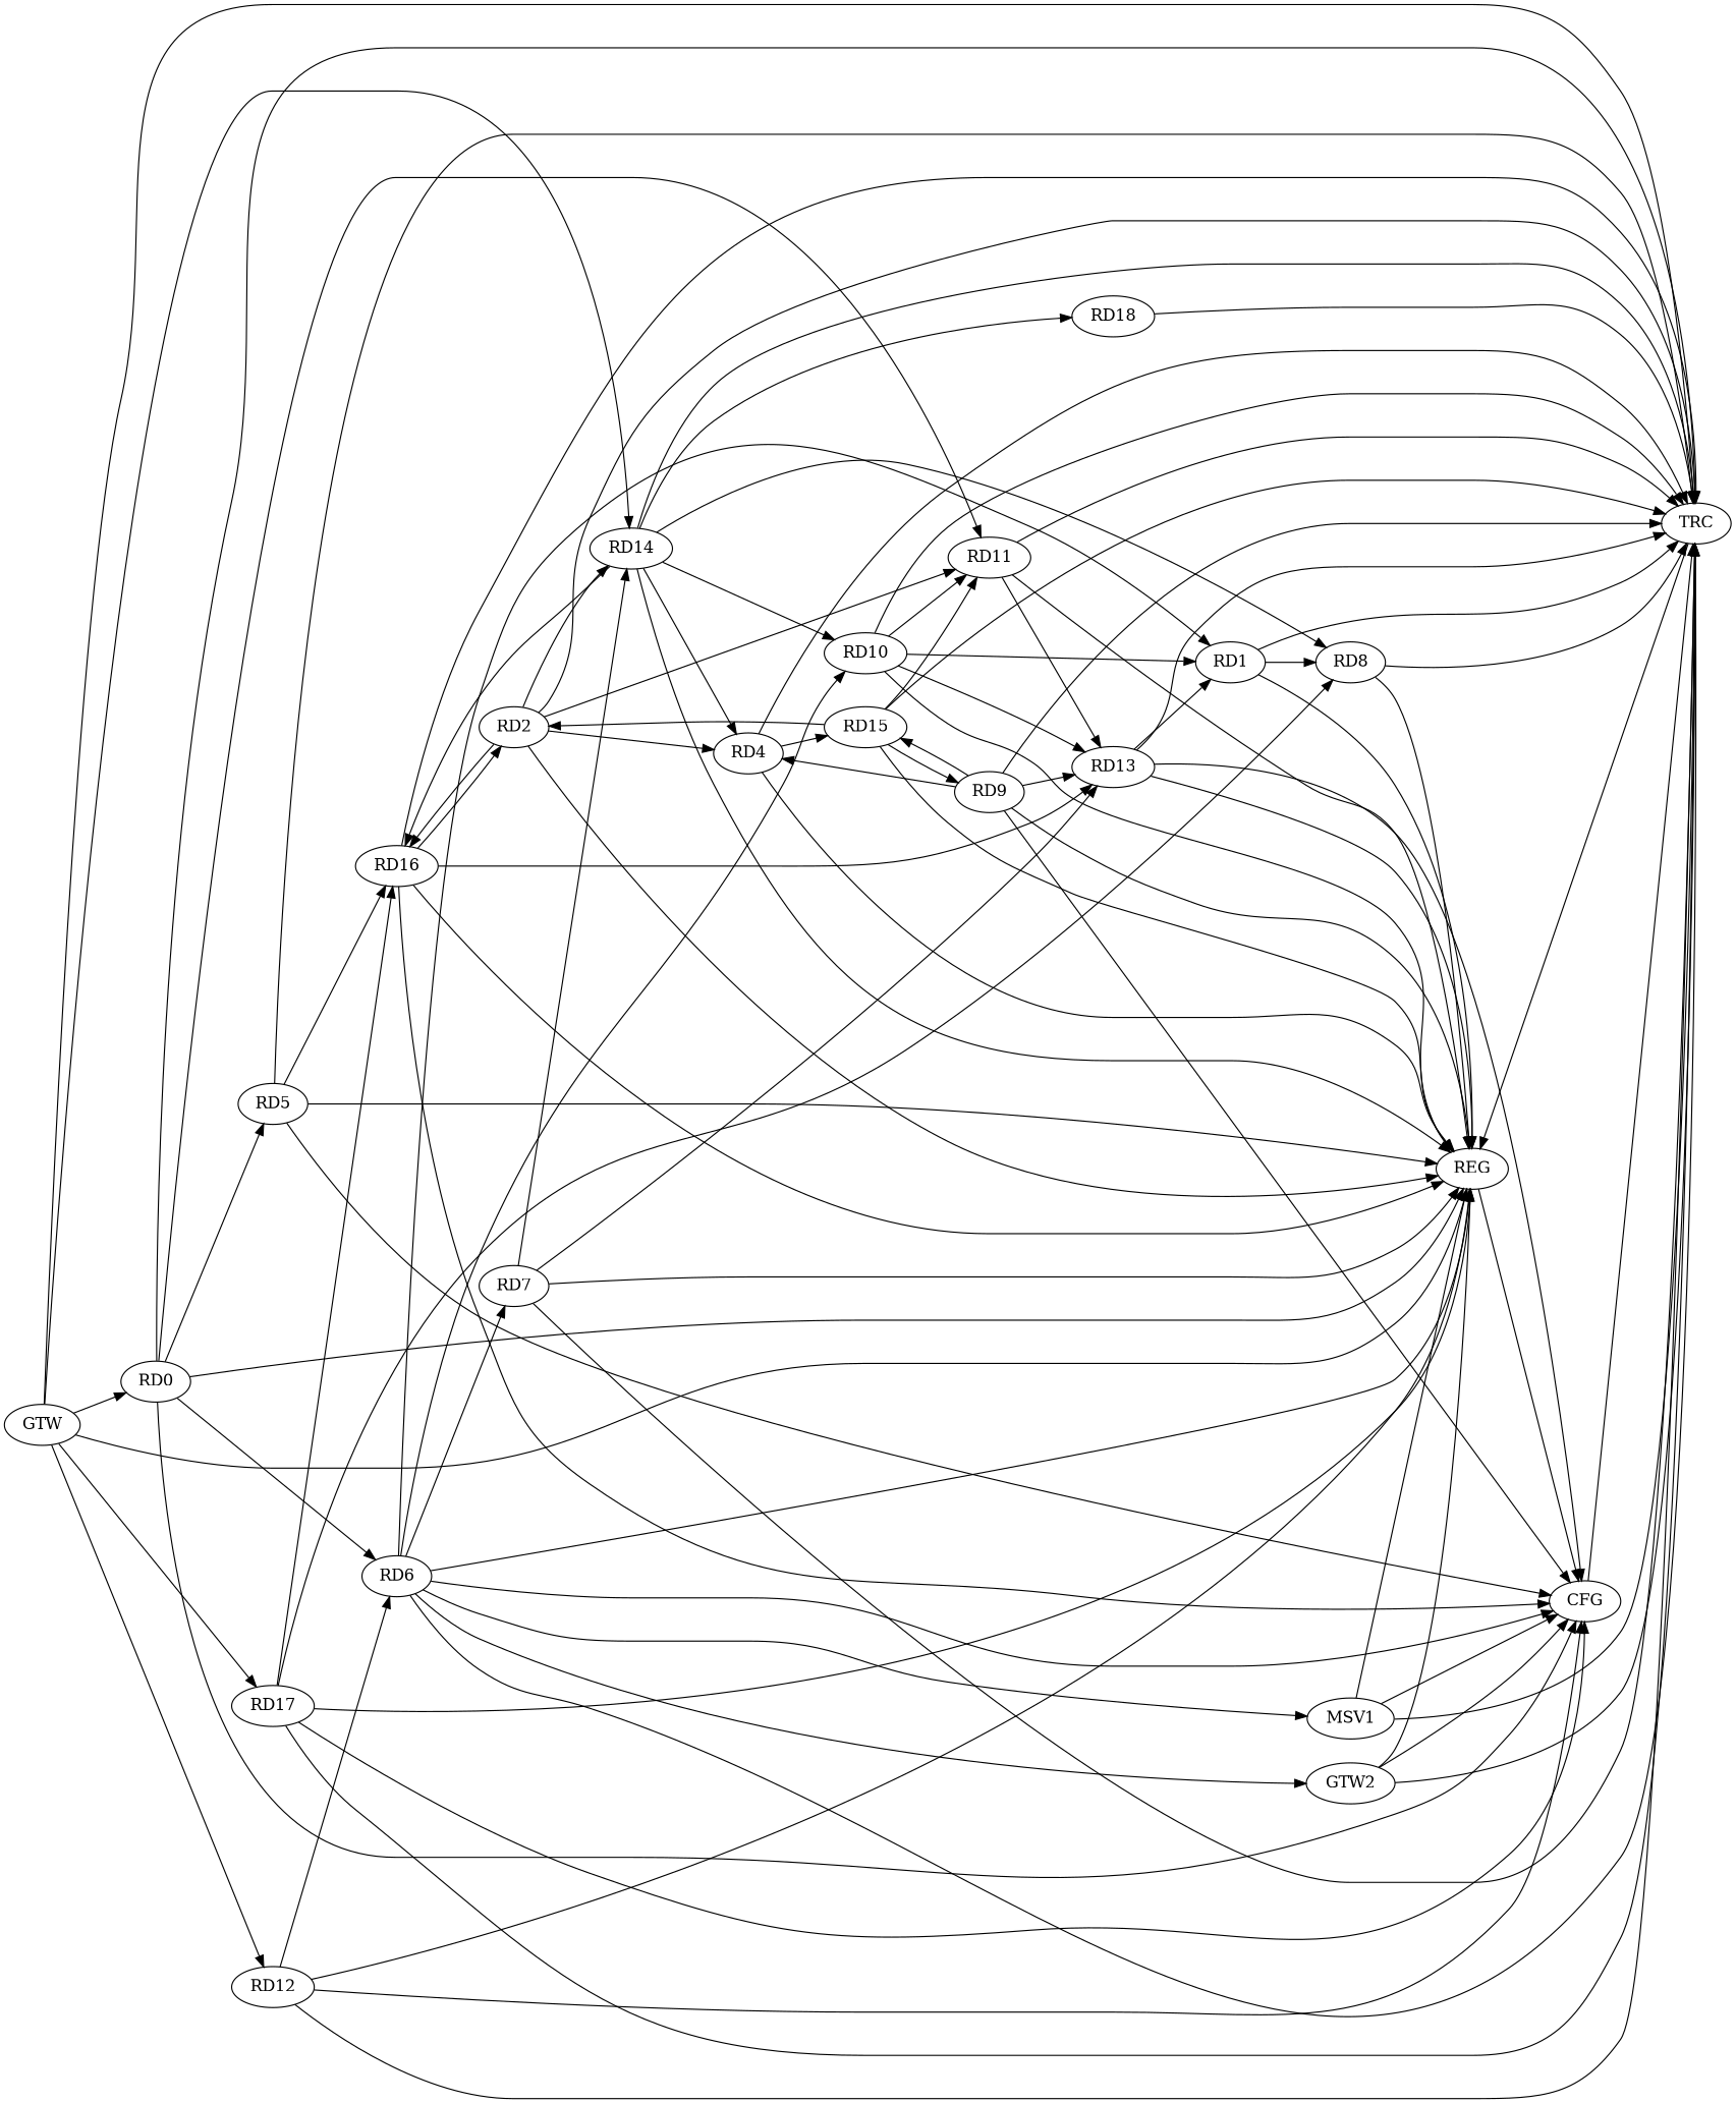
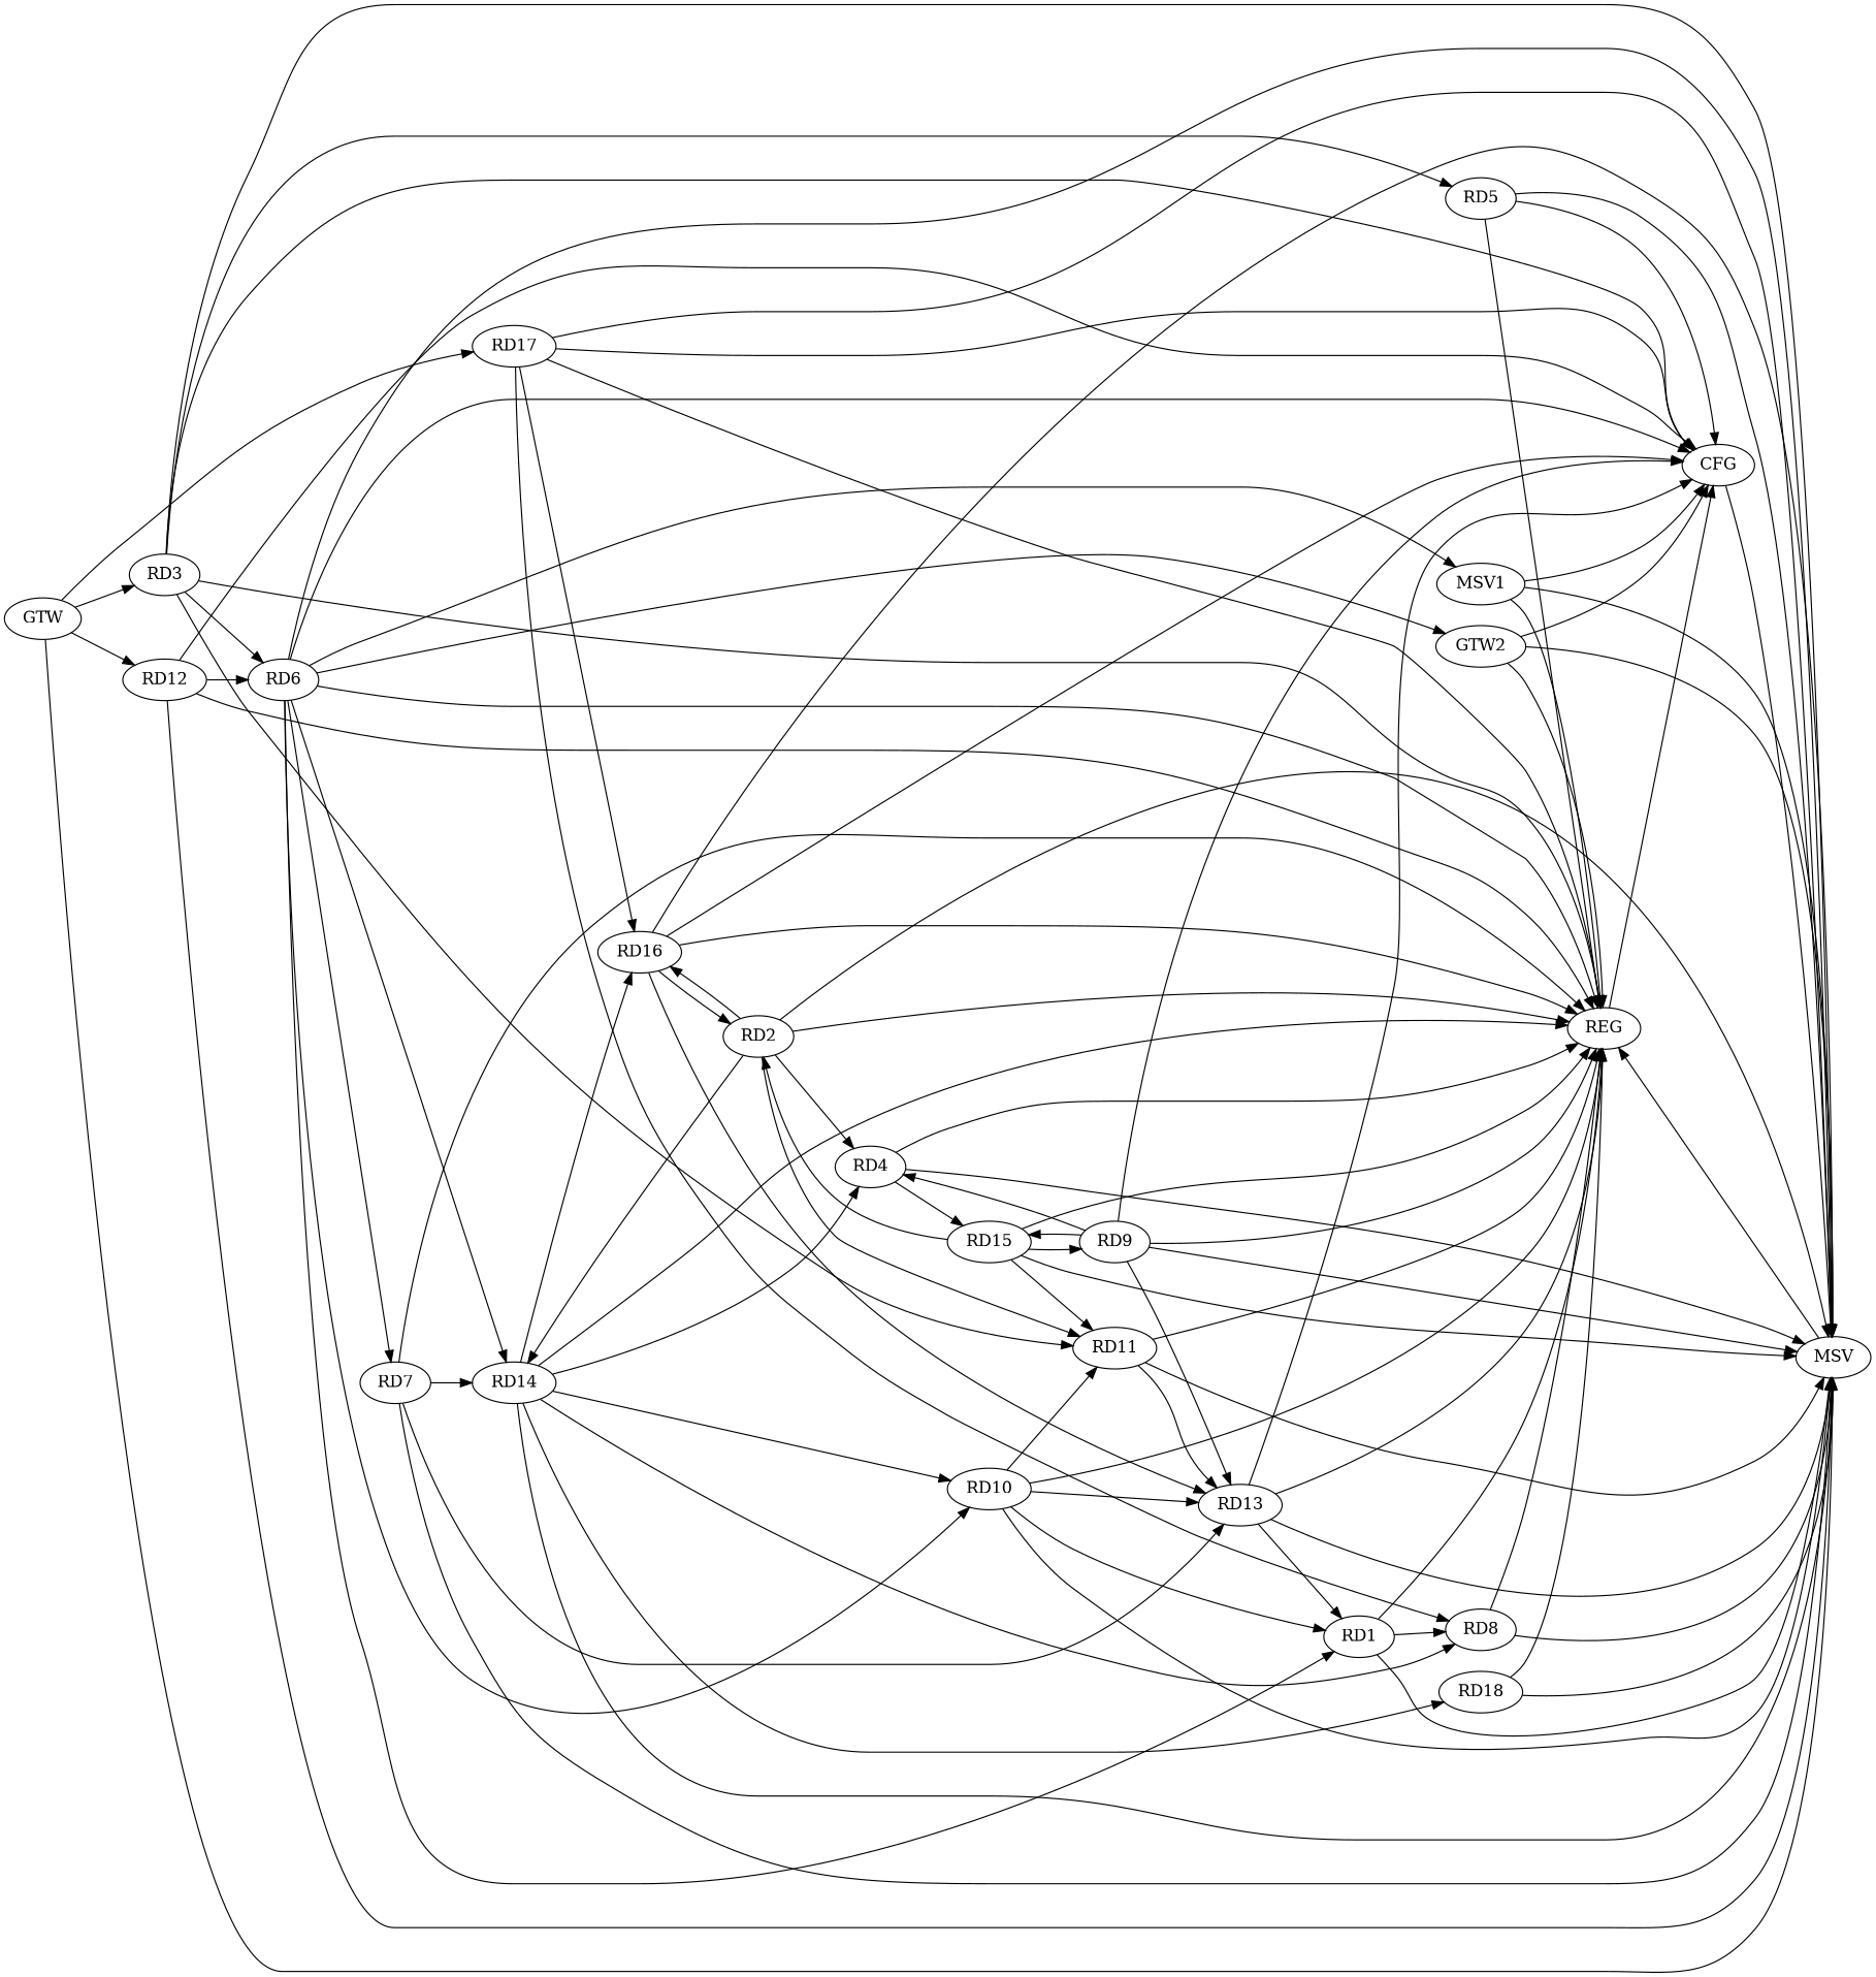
  strict digraph {
    rankdir=LR
    n1 [label=RD1]
    n2 [label=RD8]
    n3 [label=REG]
-   n4 [label=TRC]
+   n4 [label=MSV]
    n5 [label=RD5]
    n6 [label=RD16]
    n7 [label=CFG]
    n8 [label=RD2]
    n9 [label=RD4]
    n10 [label=RD11]
    n11 [label=RD14]
    n12 [label=RD15]
    n13 [label=RD13]
    n14 [label=RD10]
    n15 [label=RD18]
-   n16 [label=RD0]
+   n16 [label=RD3]
    n17 [label=RD6]
    n18 [label=RD7]
    n19 [label=MSV1]
    n20 [label=GTW2]
    n21 [label=RD9]
    n22 [label=RD12]
    n23 [label=RD17]
    n24 [label=GTW]
    n1 -> n2
    n1 -> n3
    n1 -> n4
    n2 -> n3
    n2 -> n4
    n3 -> n7
    n4 -> n3
    n5 -> n3
    n5 -> n4
-   n5 -> n6
    n5 -> n7
    n6 -> n3
    n6 -> n4
    n6 -> n7
    n6 -> n8
    n6 -> n13
    n7 -> n4
    n8 -> n3
    n8 -> n4
    n8 -> n6
    n8 -> n9
    n8 -> n10
    n8 -> n11
    n9 -> n3
    n9 -> n4
    n9 -> n12
    n10 -> n3
    n10 -> n4
    n10 -> n13
    n11 -> n2
    n11 -> n3
    n11 -> n4
    n11 -> n6
    n11 -> n9
    n11 -> n14
    n11 -> n15
    n12 -> n3
    n12 -> n4
    n12 -> n8
    n12 -> n10
    n12 -> n21
    n13 -> n1
    n13 -> n3
    n13 -> n4
    n13 -> n7
    n14 -> n1
    n14 -> n3
    n14 -> n4
    n14 -> n10
    n14 -> n13
-   n24 -> n3
+   n15 -> n3
    n15 -> n4
    n16 -> n3
    n16 -> n4
    n16 -> n5
    n16 -> n7
    n16 -> n10
    n16 -> n17
    n17 -> n1
    n17 -> n3
    n17 -> n4
    n17 -> n7
-   n24 -> n11
+   n17 -> n11
    n17 -> n14
    n17 -> n18
    n17 -> n19
    n17 -> n20
    n18 -> n3
    n18 -> n4
    n18 -> n11
    n18 -> n13
    n19 -> n3
    n19 -> n4
    n19 -> n7
    n20 -> n3
    n20 -> n4
    n20 -> n7
    n21 -> n3
    n21 -> n4
    n21 -> n7
    n21 -> n9
    n21 -> n12
    n21 -> n13
    n22 -> n3
    n22 -> n4
    n22 -> n7
    n22 -> n17
    n23 -> n2
    n23 -> n3
    n23 -> n4
    n23 -> n6
    n23 -> n7
    n24 -> n4
    n24 -> n16
    n24 -> n22
    n24 -> n23
  }
